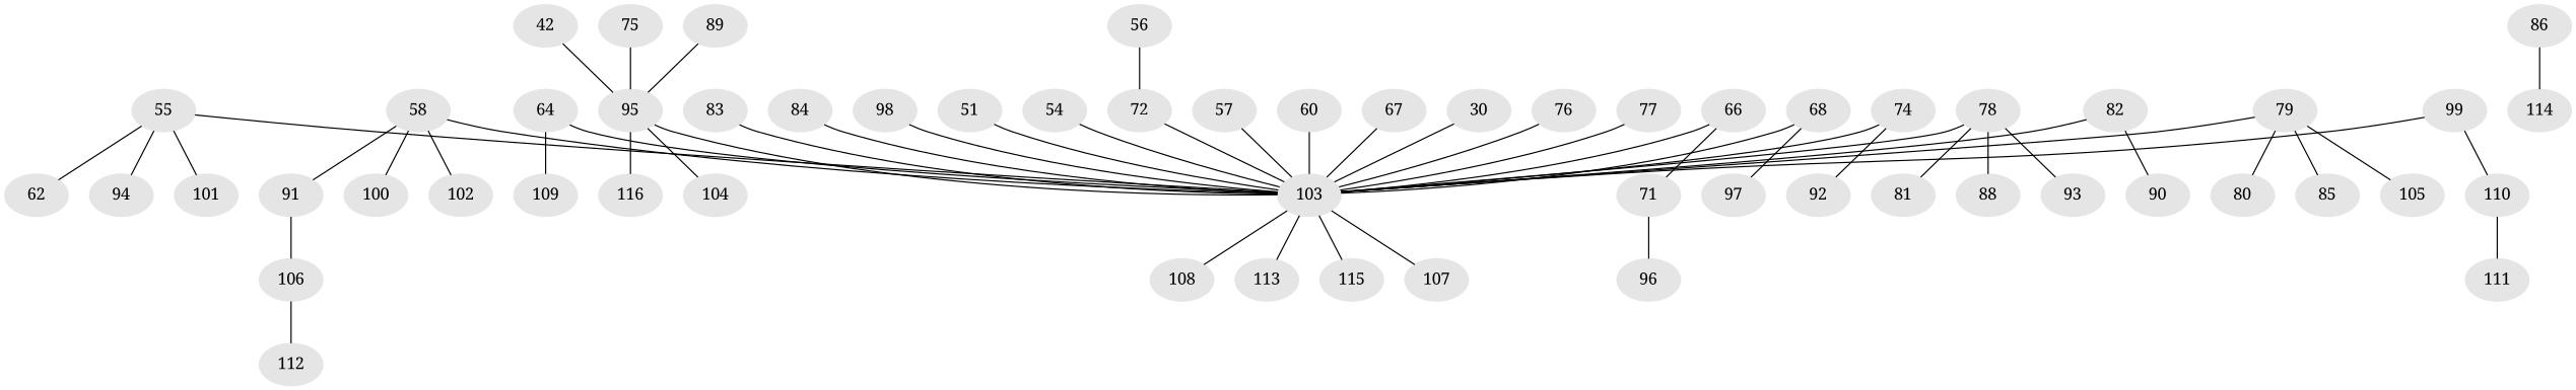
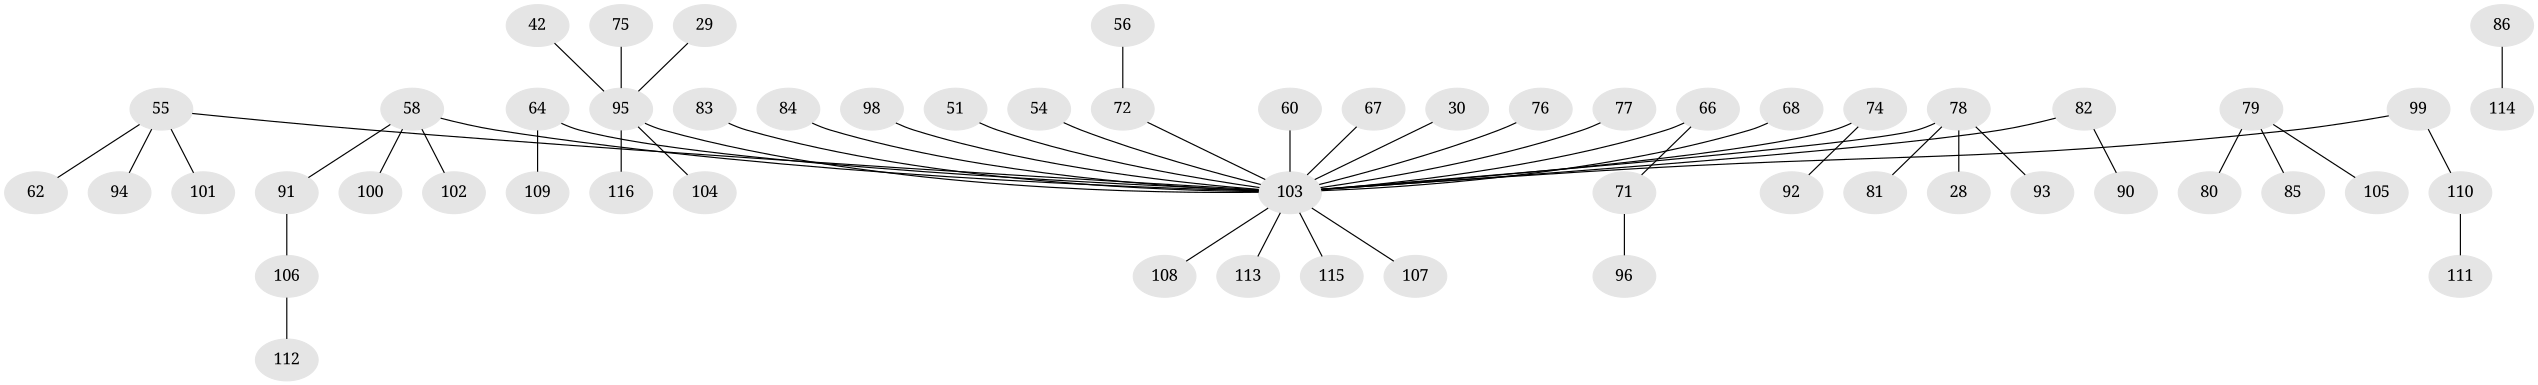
  graph {
    fontname="Noto Serif"
    node [color=gray90 fontname="Noto Serif" style=filled]
    edge [fontname="Noto Serif"]
    95 [super="+48"]
    103 [super="+59+87+29+63"]
    104
    116
    n5 [label=42]
    107
    108
    113
    115
    51
    54
    55 [super="+40+45"]
    62
    94
    101
    72 [super="+39"]
    56
-   57
    58 [super="+53+32"]
    91
    100
    102
    106
    60
    64 [super="+21"]
    109
    66
    71
    96
    67
    68
-   97
    n33 [label=30]
    74 [super="+42"]
    92
    75
    76
    77
    78
    81
-   88
+   88 [label=28]
    93
    79 [super="+65+30+52"]
    80
    85
    105
    82 [super="+43"]
    90
    83
    84
    86
    114
-   89
+   89 [label=29]
    112
    98 [super="+34"]
    99
    110
    111
    95 -- 103
    95 -- 104
    95 -- 116
    103 -- 107
    103 -- 108
    103 -- 113
    103 -- 115
    n5 -- 95
    51 -- 103
    54 -- 103
    55 -- 103
    55 -- 62
    55 -- 94
    55 -- 101
    72 -- 103
    56 -- 72
-   57 -- 103
    58 -- 103
    58 -- 91
    58 -- 100
    58 -- 102
    91 -- 106
    106 -- 112
    60 -- 103
    64 -- 103
    64 -- 109
    66 -- 103
    66 -- 71
    71 -- 96
    67 -- 103
    68 -- 103
-   68 -- 97
    n33 -- 103
    74 -- 103
    74 -- 92
    75 -- 95
    76 -- 103
    77 -- 103
    78 -- 103
    78 -- 81
    78 -- 88
    78 -- 93
-   79 -- 103
    79 -- 80
    79 -- 85
    79 -- 105
    82 -- 103
    82 -- 90
    83 -- 103
    84 -- 103
    86 -- 114
    89 -- 95
    98 -- 103
    99 -- 103
    99 -- 110
    110 -- 111
  }
